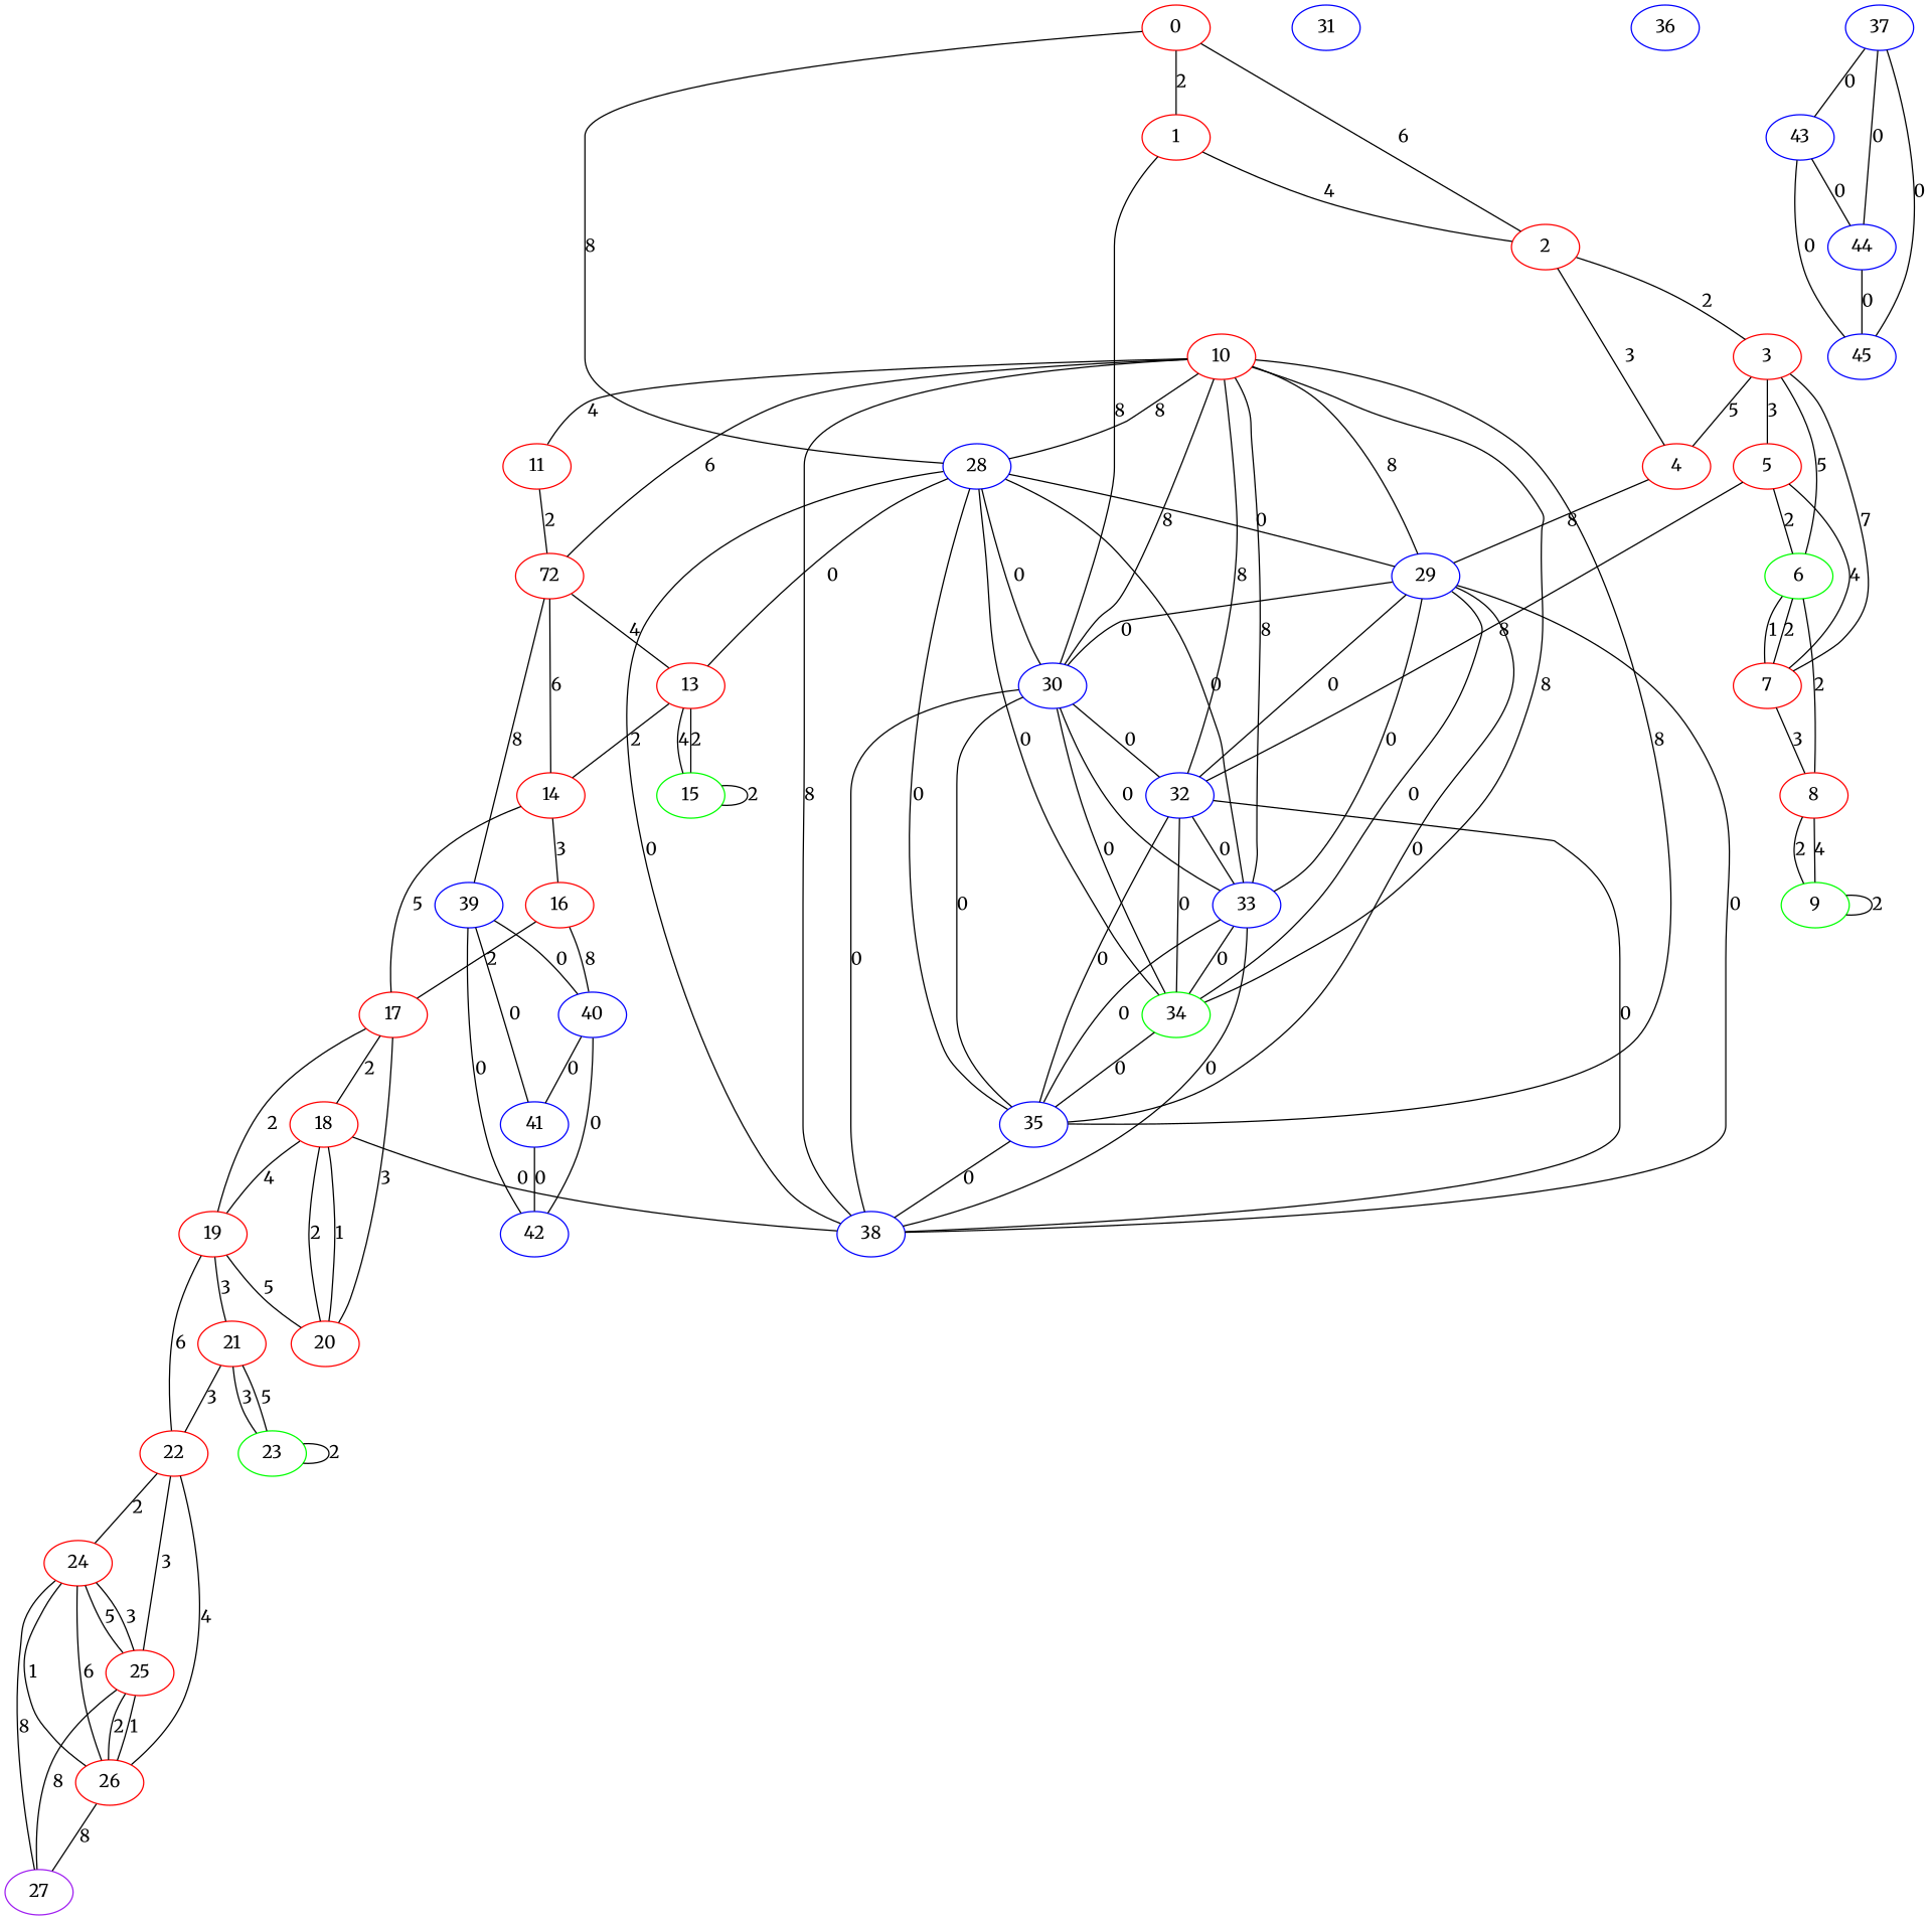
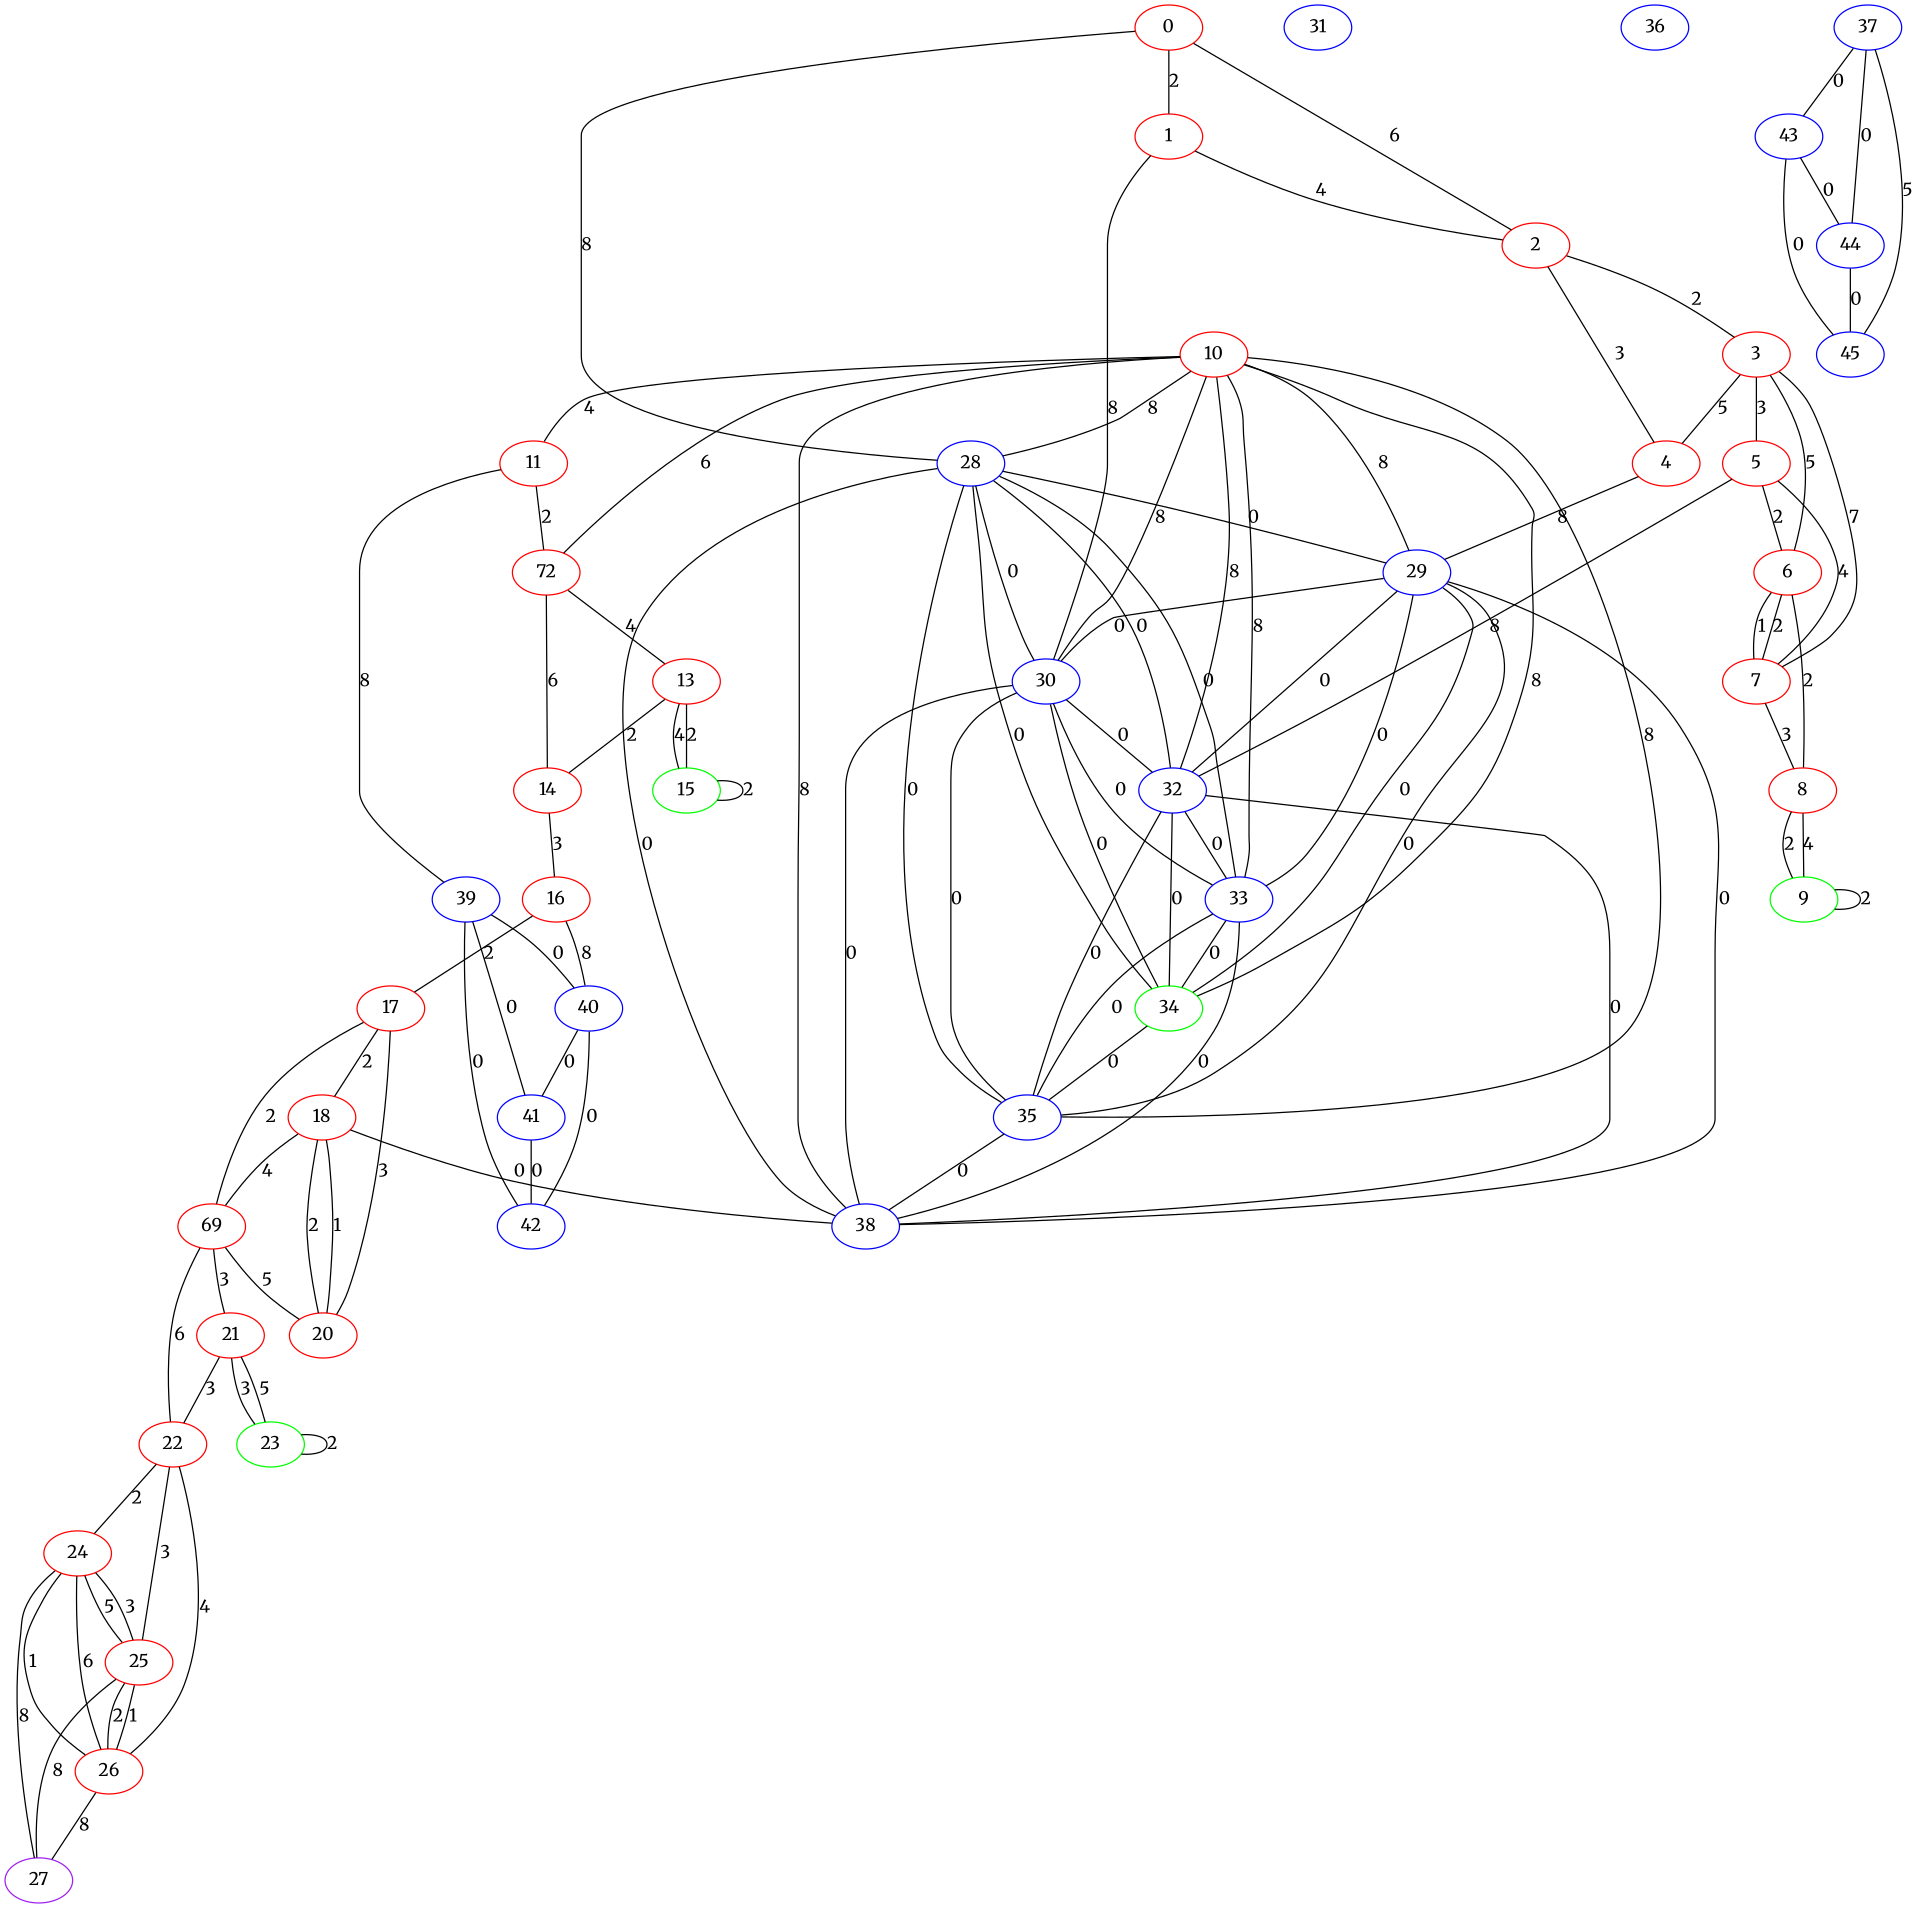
  graph {
    fontname=Merriweather
    node [color=red fontname=Merriweather weight=1]
    edge [fontname=Merriweather]
    0
    1
    2
    28 [color=blue weight=3]
    30 [color=blue weight=3]
    3
    4
    29 [color=blue weight=3]
    32 [color=blue weight=3]
    33 [color=blue weight=3]
    34 [color=green weight=3]
    35 [color=blue weight=3]
    38 [color=blue weight=3]
    5
-   6 [color=green]
+   6
    7
    8
    9 [color=green weight=2]
    10
    11
    n21 [label=72]
    39 [color=blue weight=3]
    13
    14
    40 [color=blue weight=3]
    41 [color=blue weight=3]
    42 [color=blue weight=3]
    15 [color=green weight=2]
    16
    17
    18
-   19
+   19 [label=69]
    20
    21
    22
    23 [color=green weight=2]
    24
    25
    26
    27 [color=purple weight=4]
    31 [color=blue weight=3]
    36 [color=blue weight=3]
    37 [color=blue weight=3]
    43 [color=blue weight=3]
    44 [color=blue weight=3]
    45 [color=blue weight=3]
    0 -- 1 [label=2]
    0 -- 2 [label=6]
    0 -- 28 [label=8]
    1 -- 2 [label=4]
    1 -- 30 [label=8]
    2 -- 3 [label=2]
    2 -- 4 [label=3]
    28 -- 30 [label=0]
    28 -- 29 [label=0]
-   28 -- 13 [label=0]
+   28 -- 32 [label=0]
    28 -- 33 [label=0]
    28 -- 34 [label=0]
    28 -- 35 [label=0]
    28 -- 38 [label=0]
    30 -- 32 [label=0]
    30 -- 33 [label=0]
    30 -- 34 [label=0]
    30 -- 35 [label=0]
    30 -- 38 [label=0]
    3 -- 4 [label=5]
    3 -- 5 [label=3]
    3 -- 6 [label=5]
    3 -- 7 [label=7]
    4 -- 29 [label=8]
    29 -- 30 [label=0]
    29 -- 32 [label=0]
    29 -- 33 [label=0]
    29 -- 34 [label=0]
    29 -- 35 [label=0]
    29 -- 38 [label=0]
    32 -- 33 [label=0]
    32 -- 34 [label=0]
    32 -- 35 [label=0]
    32 -- 38 [label=0]
    33 -- 34 [label=0]
    33 -- 35 [label=0]
    33 -- 38 [label=0]
    34 -- 35 [label=0]
    35 -- 38 [label=0]
    5 -- 32 [label=8]
    5 -- 6 [label=2]
    5 -- 7 [label=4]
    6 -- 7 [label=1]
    6 -- 7 [label=2]
    6 -- 8 [label=2]
    7 -- 8 [label=3]
    8 -- 9 [label=2]
    8 -- 9 [label=4]
    9 -- 9 [label=2]
    10 -- 28 [label=8]
    10 -- 30 [label=8]
    10 -- 29 [label=8]
    10 -- 32 [label=8]
    10 -- 33 [label=8]
    10 -- 34 [label=8]
    10 -- 35 [label=8]
    10 -- 38 [label=8]
    10 -- 11 [label=4]
    10 -- n21 [label=6]
    11 -- n21 [label=2]
-   n21 -- 39 [label=8]
+   11 -- 39 [label=8]
    n21 -- 13 [label=4]
    n21 -- 14 [label=6]
    39 -- 40 [label=0]
    39 -- 41 [label=0]
    39 -- 42 [label=0]
    13 -- 14 [label=2]
    13 -- 15 [label=2]
    13 -- 15 [label=4]
    14 -- 16 [label=3]
-   14 -- 17 [label=5]
    40 -- 41 [label=0]
    40 -- 42 [label=0]
    41 -- 42 [label=0]
    15 -- 15 [label=2]
    16 -- 40 [label=8]
    16 -- 17 [label=2]
    17 -- 18 [label=2]
    17 -- 19 [label=2]
    17 -- 20 [label=3]
    18 -- 38 [label=0]
    18 -- 19 [label=4]
    18 -- 20 [label=2]
    18 -- 20 [label=1]
    19 -- 20 [label=5]
    19 -- 21 [label=3]
    19 -- 22 [label=6]
    21 -- 22 [label=3]
    21 -- 23 [label=3]
    21 -- 23 [label=5]
    22 -- 24 [label=2]
    22 -- 25 [label=3]
    22 -- 26 [label=4]
    23 -- 23 [label=2]
    24 -- 25 [label=3]
    24 -- 25 [label=5]
    24 -- 26 [label=1]
    24 -- 26 [label=6]
    24 -- 27 [label=8]
    25 -- 26 [label=2]
    25 -- 26 [label=1]
    25 -- 27 [label=8]
    26 -- 27 [label=8]
    37 -- 43 [label=0]
    37 -- 44 [label=0]
-   37 -- 45 [label=0]
+   37 -- 45 [label=5]
    43 -- 44 [label=0]
    43 -- 45 [label=0]
    44 -- 45 [label=0]
  }
